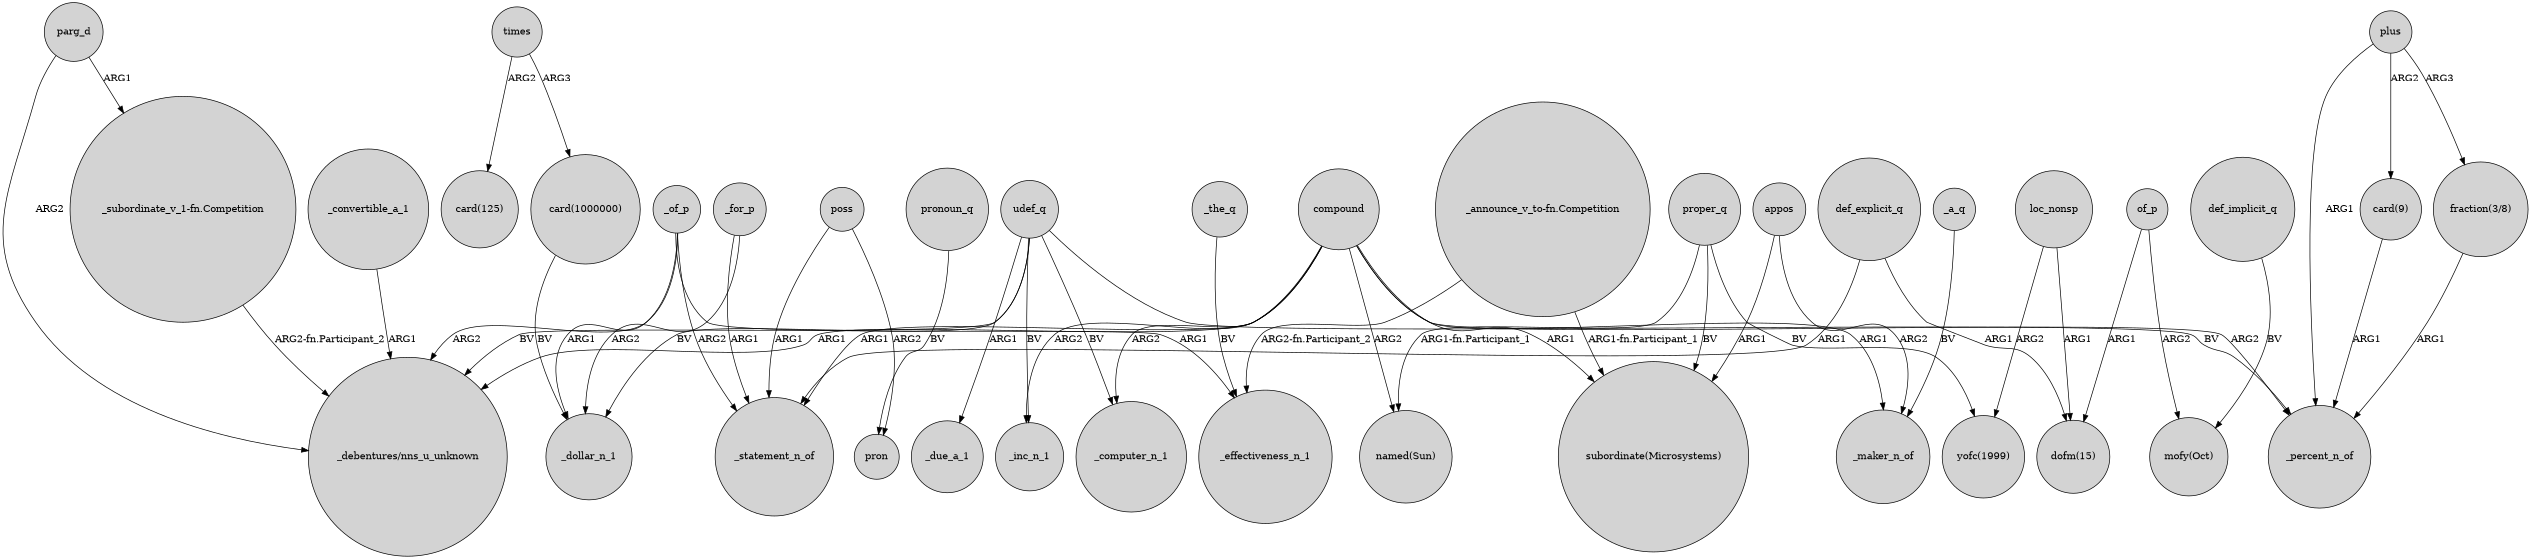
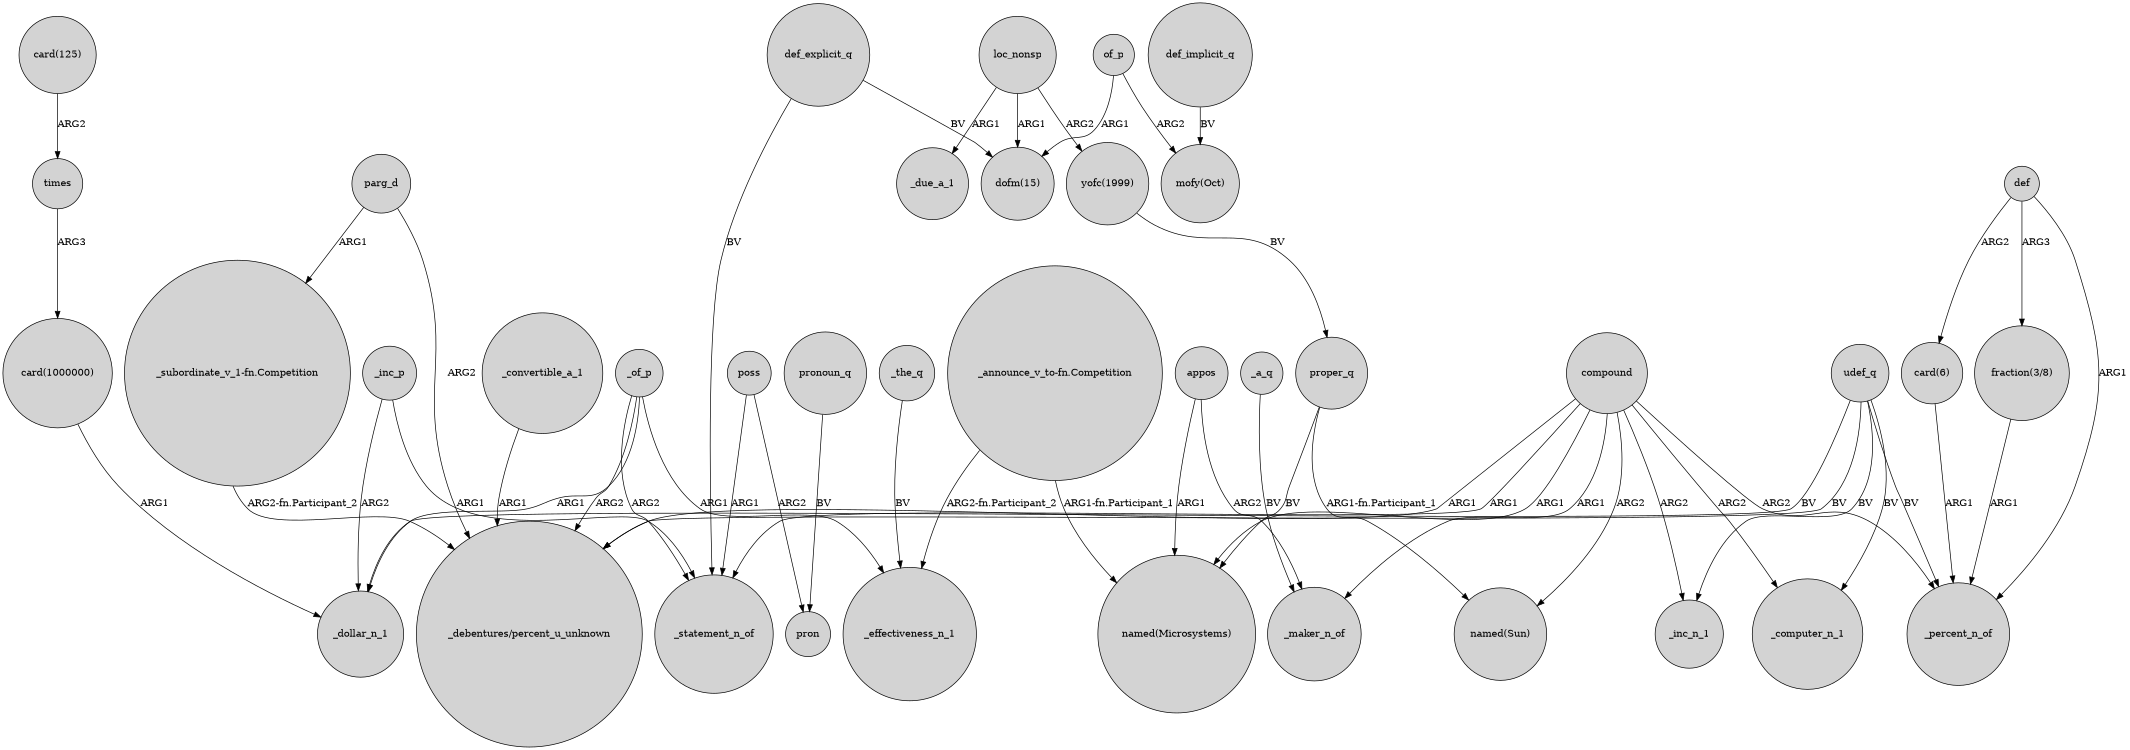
  digraph {
    node [shape=circle style=filled]
    _of_p
    _dollar_n_1
-   "_debentures/nns_u_unknown"
+   "_debentures/nns_u_unknown" [label="_debentures/percent_u_unknown"]
    _statement_n_of
    _effectiveness_n_1
    loc_nonsp
    "yofc(1999)"
    _due_a_1
    "dofm(15)"
    compound
    "named(Sun)"
    _computer_n_1
    _percent_n_of
-   "named(Microsystems)" [label="subordinate(Microsystems)"]
+   "named(Microsystems)"
    _inc_n_1
    _maker_n_of
    "_subordinate_v_1-fn.Competition"
    of_p
    "mofy(Oct)"
    times
    "card(1000000)"
    "card(125)"
    udef_q
    proper_q
    "fraction(3/8)"
    "_announce_v_to-fn.Competition"
-   plus
-   "card(6)" [label="card(9)"]
+   plus [label=def]
+   "card(6)"
    pronoun_q
    pron
    poss
    parg_d
-   _for_p
+   _for_p [label=_inc_p]
    appos
    _convertible_a_1
    def_implicit_q
    def_explicit_q
    _the_q
    _a_q
    _of_p -> _dollar_n_1 [label=ARG1]
    _of_p -> "_debentures/nns_u_unknown" [label=ARG2]
    _of_p -> _statement_n_of [label=ARG2]
    _of_p -> _effectiveness_n_1 [label=ARG1]
    loc_nonsp -> "yofc(1999)" [label=ARG2]
-   udef_q -> _due_a_1 [label=ARG1]
+   loc_nonsp -> _due_a_1 [label=ARG1]
    loc_nonsp -> "dofm(15)" [label=ARG1]
    compound -> "_debentures/nns_u_unknown" [label=ARG1]
    compound -> _statement_n_of [label=ARG1]
    compound -> "named(Sun)" [label=ARG2]
    compound -> _computer_n_1 [label=ARG2]
    compound -> _percent_n_of [label=ARG2]
    compound -> "named(Microsystems)" [label=ARG1]
    compound -> _inc_n_1 [label=ARG2]
    compound -> _maker_n_of [label=ARG1]
    "_subordinate_v_1-fn.Competition" -> "_debentures/nns_u_unknown" [label="ARG2-fn.Participant_2"]
    of_p -> "dofm(15)" [label=ARG1]
    of_p -> "mofy(Oct)" [label=ARG2]
    times -> "card(1000000)" [label=ARG3]
-   times -> "card(125)" [label=ARG2]
-   "card(1000000)" -> _dollar_n_1 [label=BV]
+   "card(125)" -> times [label=ARG2]
+   "card(1000000)" -> _dollar_n_1 [label=ARG1]
    udef_q -> _dollar_n_1 [label=BV]
    udef_q -> "_debentures/nns_u_unknown" [label=BV]
    udef_q -> _computer_n_1 [label=BV]
    udef_q -> _percent_n_of [label=BV]
    udef_q -> _inc_n_1 [label=BV]
-   proper_q -> "yofc(1999)" [label=BV]
+   "yofc(1999)" -> proper_q [label=BV]
    proper_q -> "named(Sun)" [label="ARG1-fn.Participant_1"]
    proper_q -> "named(Microsystems)" [label=BV]
    "fraction(3/8)" -> _percent_n_of [label=ARG1]
    "_announce_v_to-fn.Competition" -> _effectiveness_n_1 [label="ARG2-fn.Participant_2"]
    "_announce_v_to-fn.Competition" -> "named(Microsystems)" [label="ARG1-fn.Participant_1"]
    plus -> _percent_n_of [label=ARG1]
    plus -> "fraction(3/8)" [label=ARG3]
    plus -> "card(6)" [label=ARG2]
    "card(6)" -> _percent_n_of [label=ARG1]
    pronoun_q -> pron [label=BV]
    poss -> _statement_n_of [label=ARG1]
    poss -> pron [label=ARG2]
    parg_d -> "_debentures/nns_u_unknown" [label=ARG2]
    parg_d -> "_subordinate_v_1-fn.Competition" [label=ARG1]
    _for_p -> _dollar_n_1 [label=ARG2]
    _for_p -> _statement_n_of [label=ARG1]
    appos -> "named(Microsystems)" [label=ARG1]
    appos -> _maker_n_of [label=ARG2]
    _convertible_a_1 -> "_debentures/nns_u_unknown" [label=ARG1]
    def_implicit_q -> "mofy(Oct)" [label=BV]
-   def_explicit_q -> _statement_n_of [label=ARG1]
-   def_explicit_q -> "dofm(15)" [label=ARG1]
+   def_explicit_q -> _statement_n_of [label=BV]
+   def_explicit_q -> "dofm(15)" [label=BV]
    _the_q -> _effectiveness_n_1 [label=BV]
    _a_q -> _maker_n_of [label=BV]
  }
